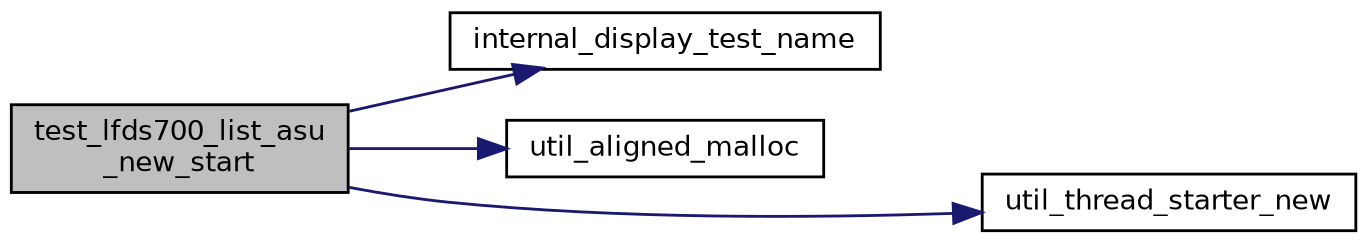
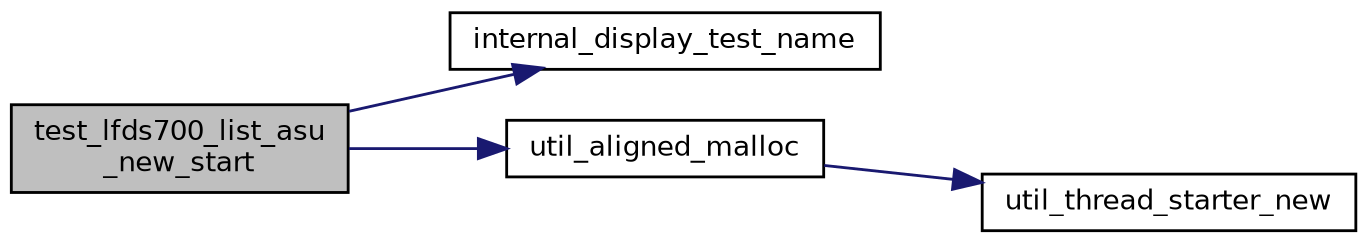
  digraph {
    rankdir=LR
    node [color=black fillcolor=white fontname=Helvetica fontsize=10 shape=record style=filled]
    edge [color=midnightblue fontname=Helvetica fontsize=10 labelfontname=Helvetica labelfontsize=10 style=solid]
    n1 [fillcolor=grey75 fontcolor=black height=0.2 label="test_lfds700_list_asu\l_new_start" width=0.4]
    n2 [height=0.2 label=internal_display_test_name width=0.4]
    n3 [height=0.2 label=util_aligned_malloc width=0.4]
    n4 [height=0.2 label=util_thread_starter_new width=0.4]
    n1 -> n2
    n1 -> n3
-   n1 -> n4
+   n3 -> n4
  }
